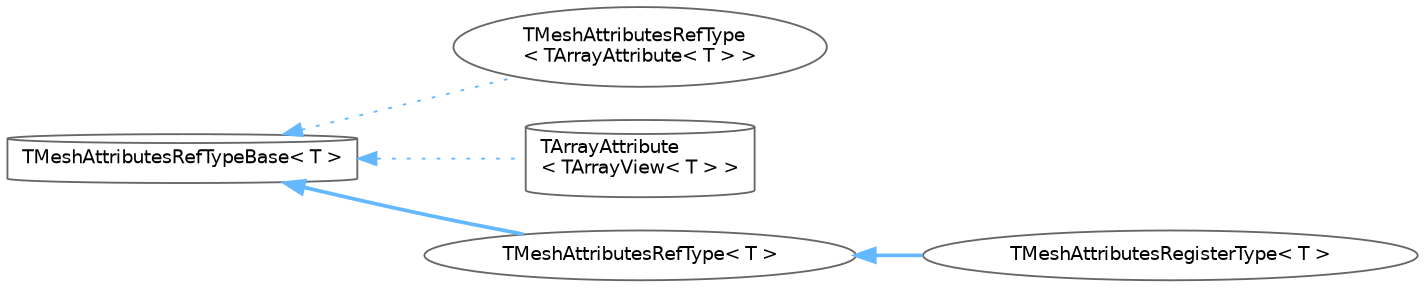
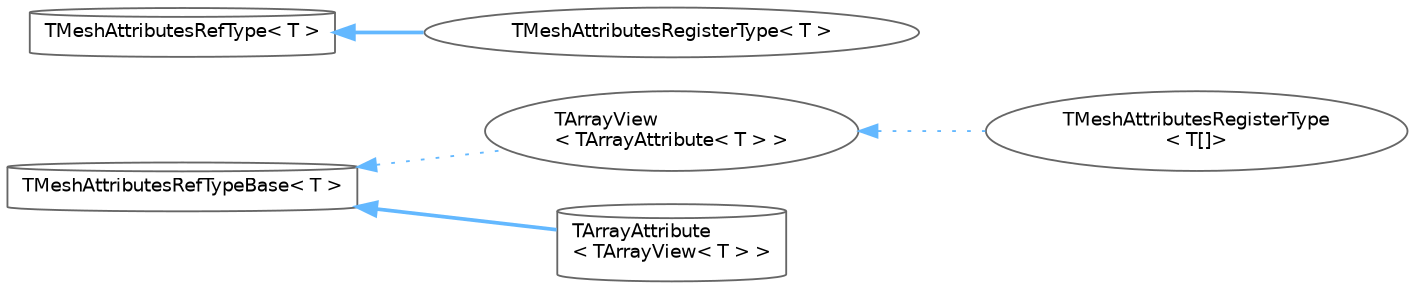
  digraph {
    rankdir=LR
    node [color=grey40 fillcolor=white fontname=Helvetica fontsize=10 shape=cylinder style=filled]
    edge [color=steelblue1 dir=back fontname=Helvetica fontsize=10 labelfontname=Helvetica labelfontsize=10 style=bold]
    n1 [height=0.2 label="TMeshAttributesRefTypeBase\< T \>" width=0.4]
-   n2 [height=0.2 label="TMeshAttributesRefType\l\< TArrayAttribute\< T \> \>" shape=ellipse width=0.4]
+   n2 [height=0.2 label="TArrayView\l\< TArrayAttribute\< T \> \>" shape=ellipse width=0.4]
    n3 [height=0.2 label="TArrayAttribute\l\< TArrayView\< T \> \>" width=0.4]
-   n4 [height=0.2 label="TMeshAttributesRefType\< T \>" shape=ellipse width=0.4]
+   n4 [height=0.2 label="TMeshAttributesRefType\< T \>" width=0.4]
+   n5 [height=0.2 label="TMeshAttributesRegisterType\l\< T[]\>" shape=ellipse width=0.4]
    n6 [height=0.2 label="TMeshAttributesRegisterType\< T \>" shape=ellipse width=0.4]
    n1 -> n2 [style=dotted]
-   n1 -> n3 [style=dotted]
-   n1 -> n4
+   n1 -> n3
+   n2 -> n5 [style=dotted]
    n4 -> n6
  }
